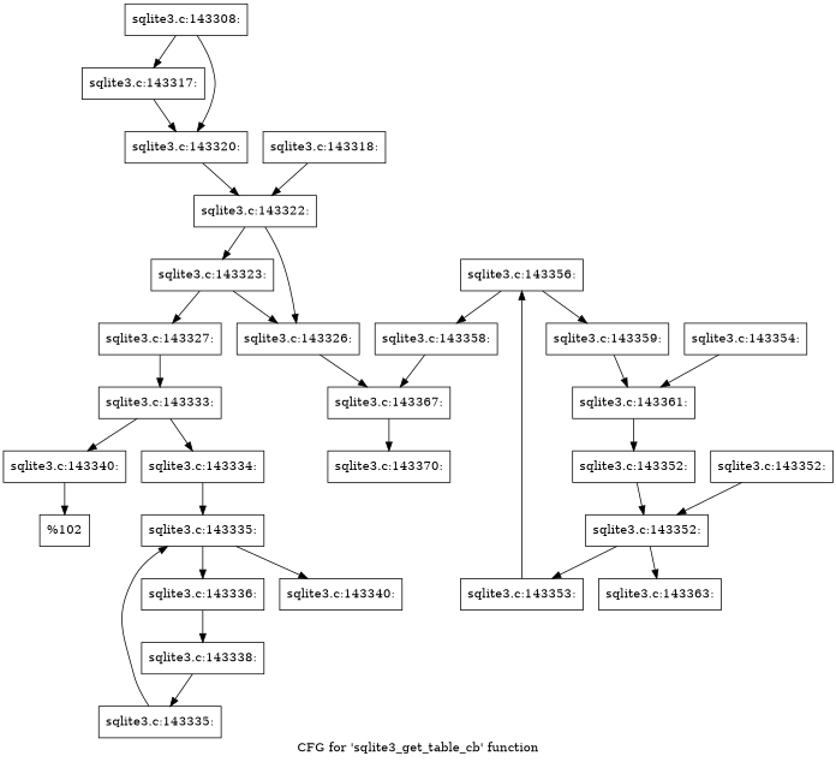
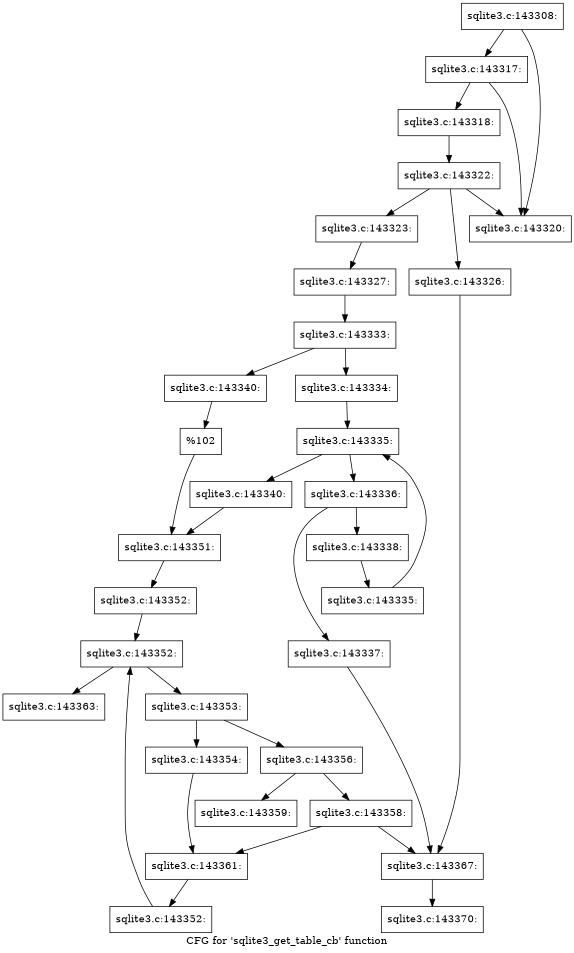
  digraph {
    label="CFG for 'sqlite3_get_table_cb' function"
    node [shape=record]
    n1 [label="{sqlite3.c:143308:}"]
    n2 [label="{sqlite3.c:143317:}"]
    n3 [label="{sqlite3.c:143320:}"]
    n4 [label="{sqlite3.c:143318:}"]
    n5 [label="{sqlite3.c:143322:}"]
    n6 [label="{sqlite3.c:143323:}"]
    n7 [label="{sqlite3.c:143326:}"]
    n8 [label="{sqlite3.c:143327:}"]
    n9 [label="{sqlite3.c:143333:}"]
    n10 [label="{sqlite3.c:143334:}"]
    n11 [label="{sqlite3.c:143340:}"]
    n12 [label="{sqlite3.c:143367:}"]
    n13 [label="{sqlite3.c:143335:}"]
    n14 [label="{%102}"]
    n15 [label="{sqlite3.c:143370:}"]
    n16 [label="{sqlite3.c:143336:}"]
    n17 [label="{sqlite3.c:143340:}"]
+   n18 [label="{sqlite3.c:143351:}"]
+   n19 [label="{sqlite3.c:143337:}"]
    n20 [label="{sqlite3.c:143338:}"]
    n21 [label="{sqlite3.c:143335:}"]
    n22 [label="{sqlite3.c:143352:}"]
    n23 [label="{sqlite3.c:143352:}"]
    n24 [label="{sqlite3.c:143353:}"]
    n25 [label="{sqlite3.c:143363:}"]
    n26 [label="{sqlite3.c:143354:}"]
    n27 [label="{sqlite3.c:143356:}"]
    n28 [label="{sqlite3.c:143361:}"]
    n29 [label="{sqlite3.c:143358:}"]
    n30 [label="{sqlite3.c:143359:}"]
    n31 [label="{sqlite3.c:143352:}"]
    n1 -> n2
    n1 -> n3
    n2 -> n3
-   n3 -> n5
+   n2 -> n4
+   n5 -> n3
    n4 -> n5
    n5 -> n6
    n5 -> n7
-   n6 -> n7
    n6 -> n8
    n7 -> n12
    n8 -> n9
    n9 -> n10
    n9 -> n11
    n10 -> n13
    n11 -> n14
    n12 -> n15
    n13 -> n16
    n13 -> n17
+   n14 -> n18
+   n16 -> n19
    n16 -> n20
+   n17 -> n18
+   n18 -> n22
+   n19 -> n12
    n20 -> n21
    n21 -> n13
    n22 -> n23
    n23 -> n24
    n23 -> n25
+   n24 -> n26
    n24 -> n27
    n26 -> n28
    n27 -> n29
    n27 -> n30
    n28 -> n31
    n29 -> n12
-   n30 -> n28
+   n29 -> n28
    n31 -> n23
  }
